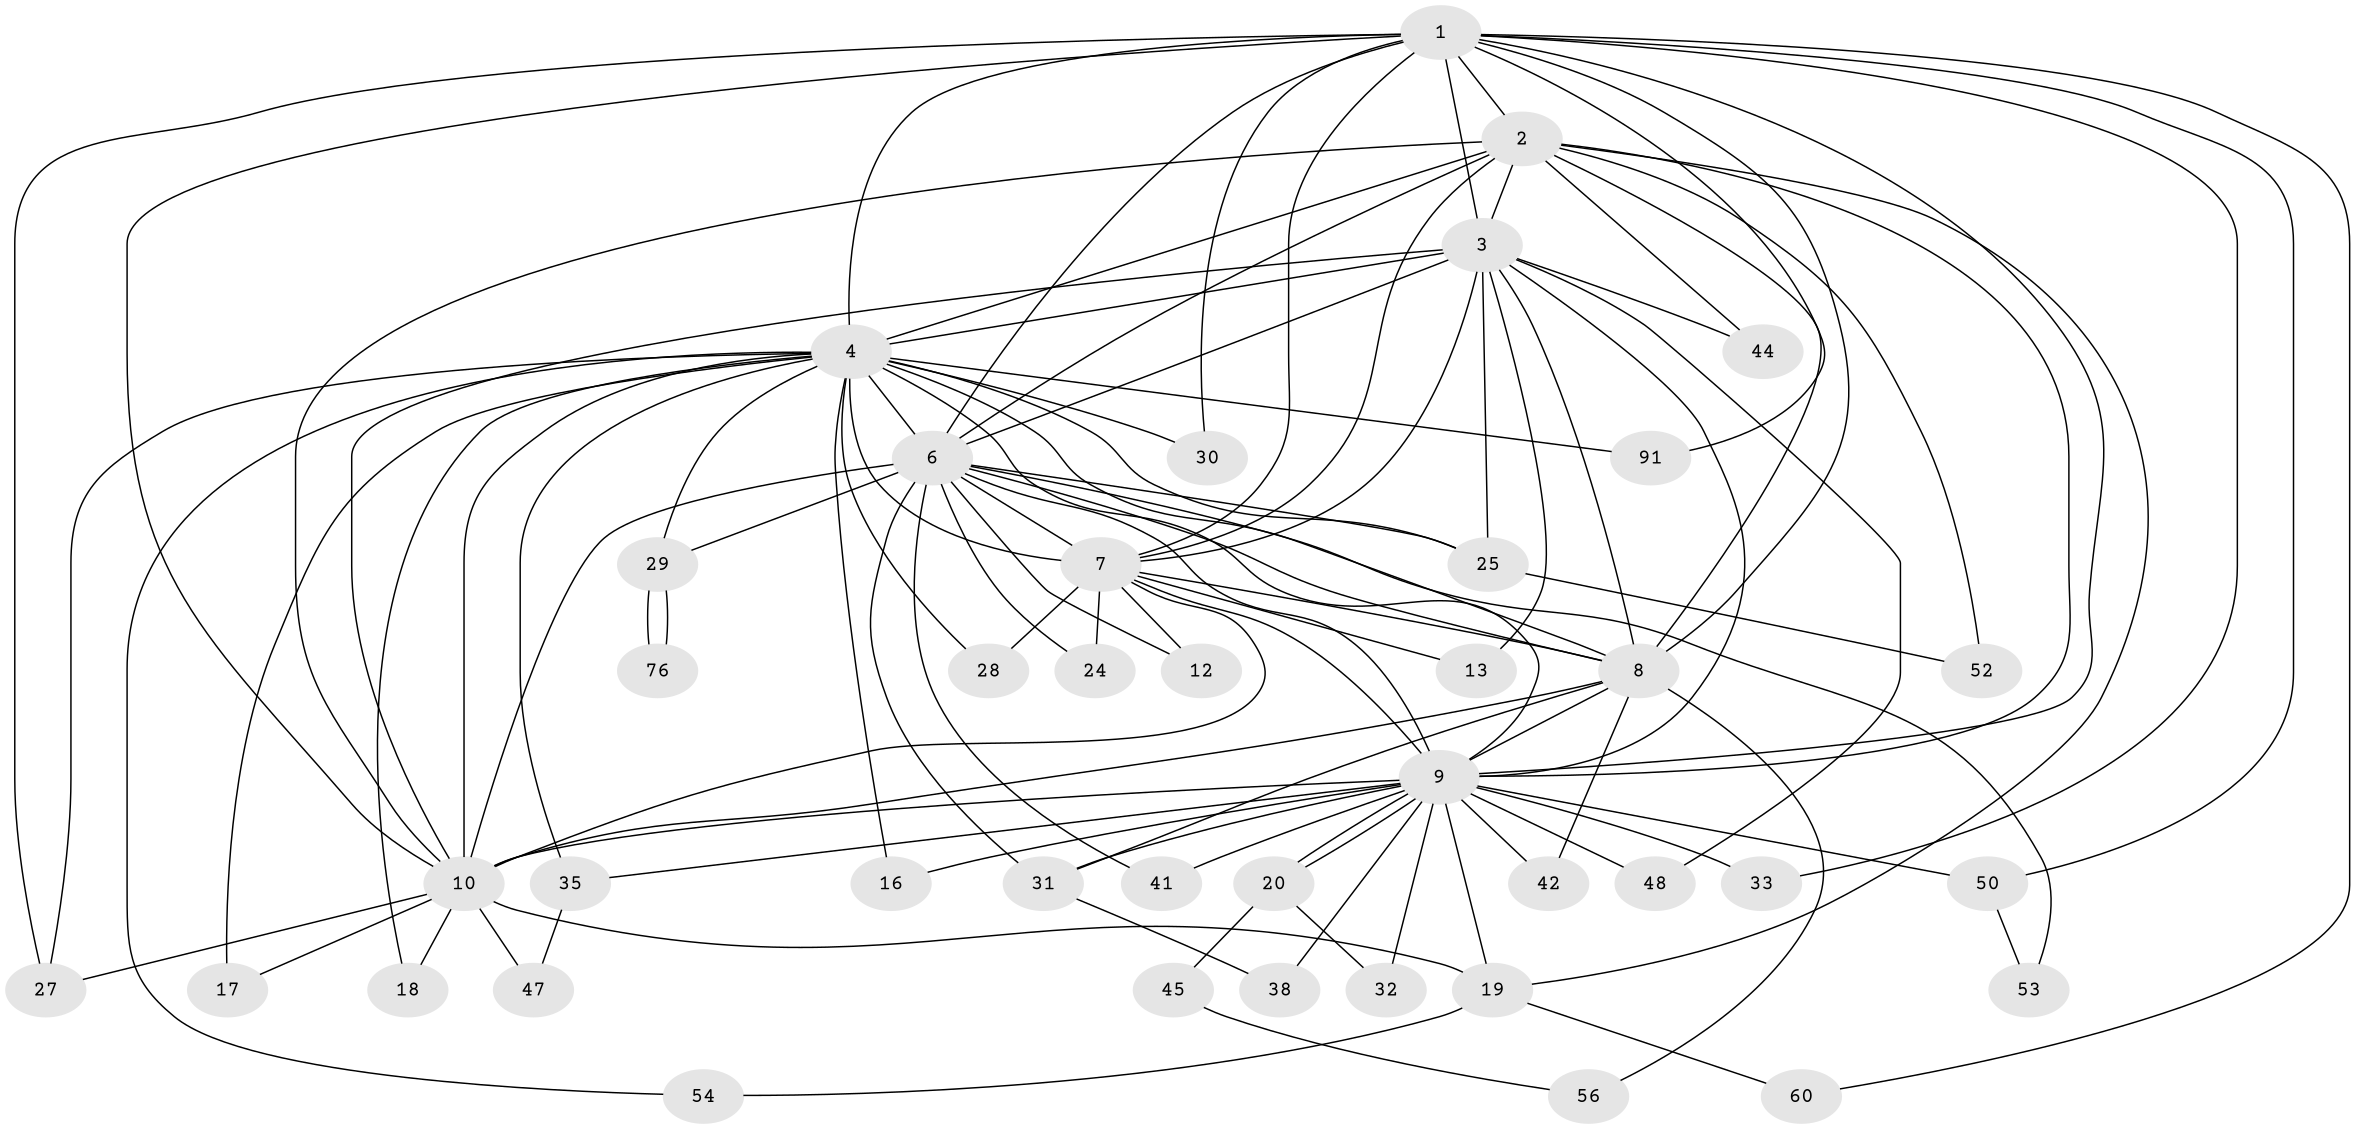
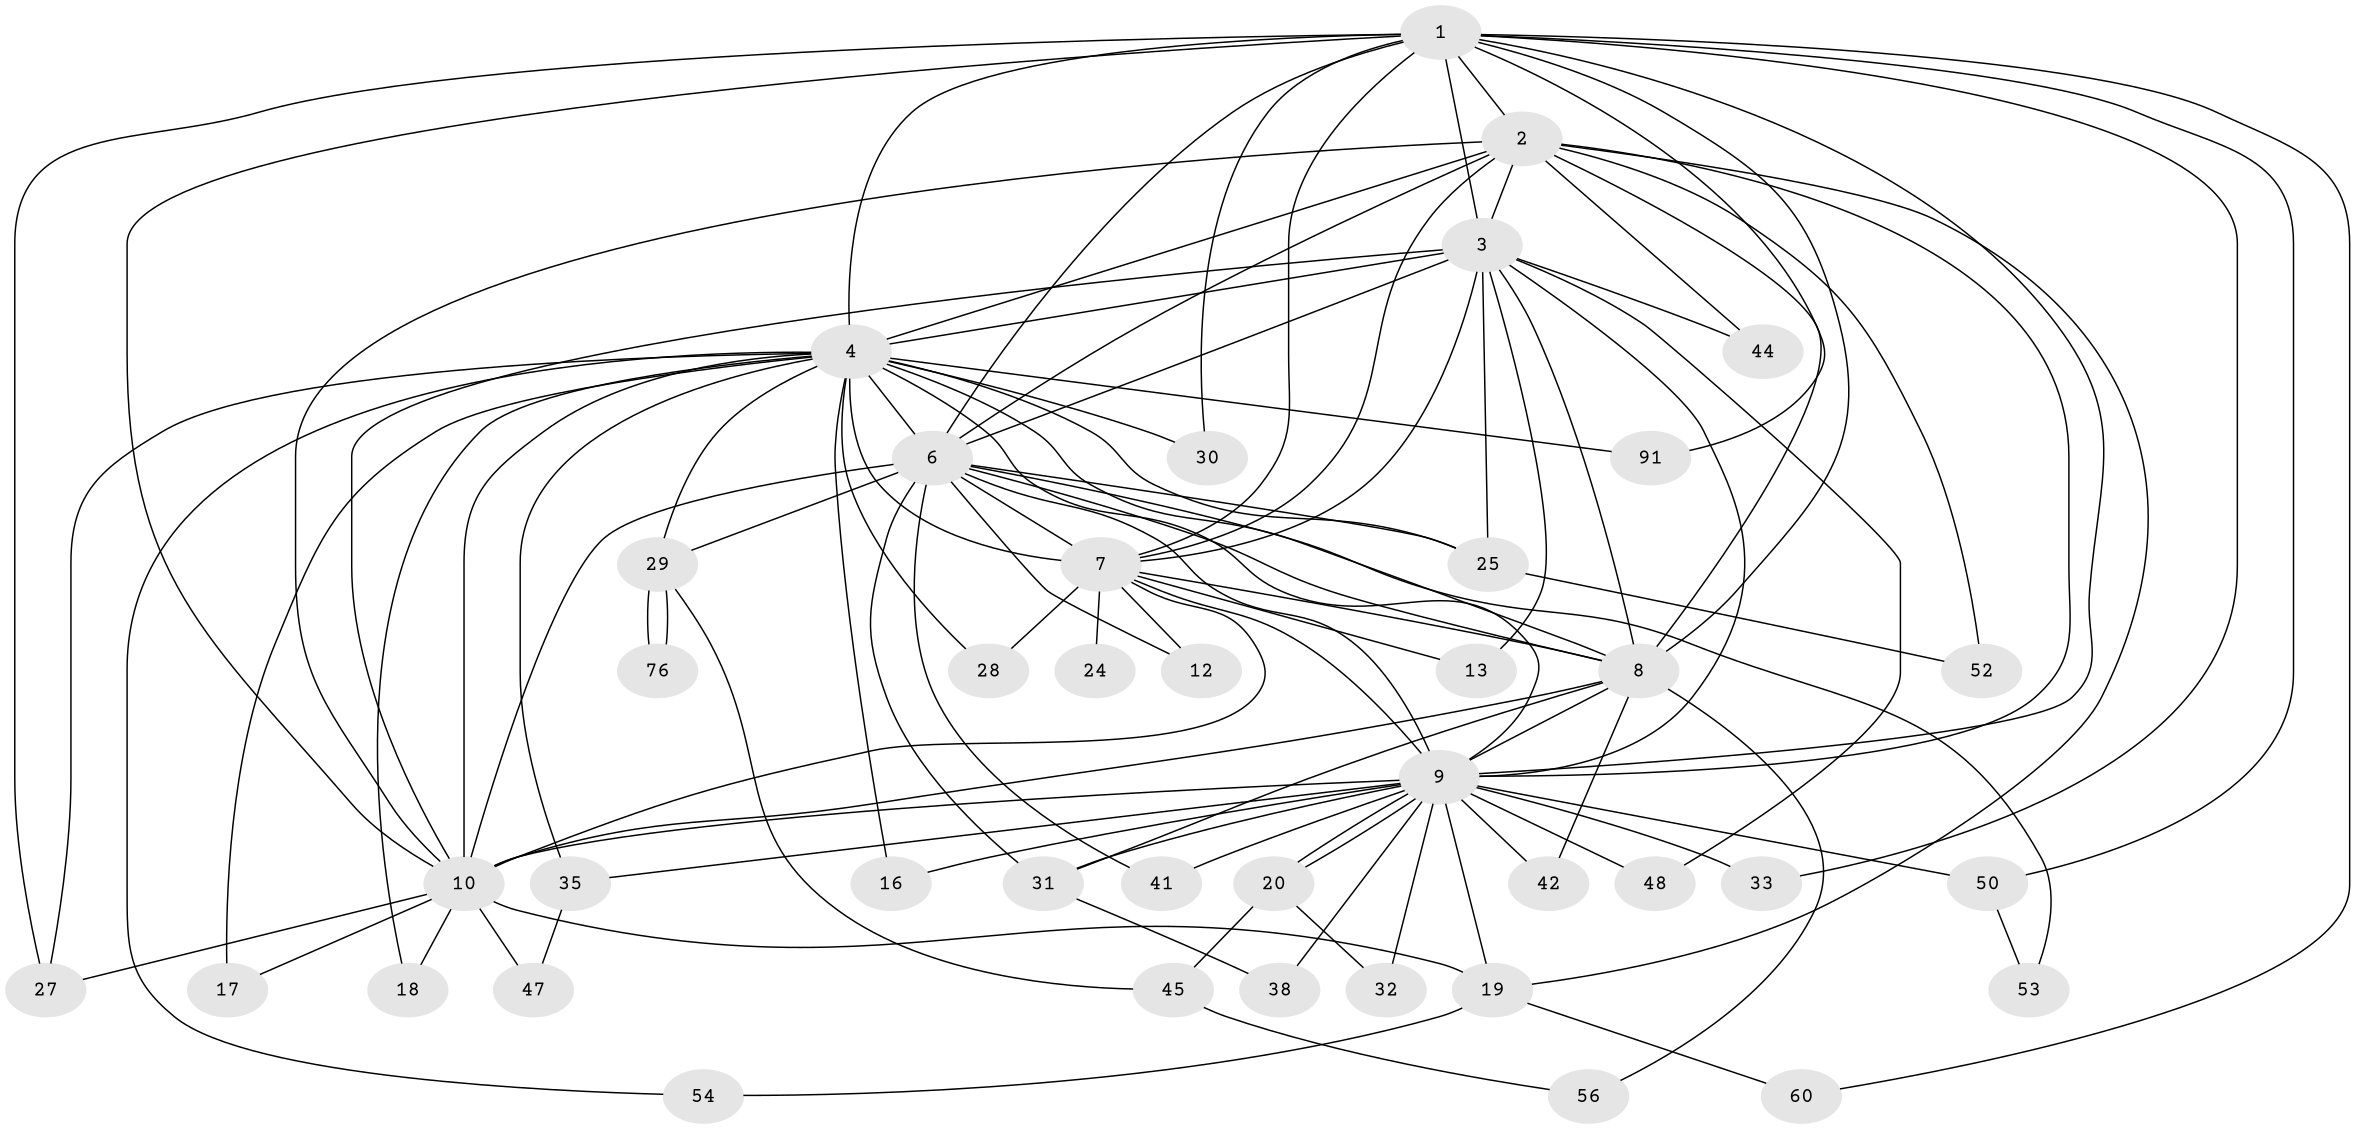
  graph {
    fontname="Courier Prime"
    node [color=gray90 fontname="Courier Prime" style=filled]
    edge [fontname="Courier Prime"]
    1 [super="+11"]
    2 [super="+43"]
    3 [super="+21"]
    4 [super="+5"]
    6 [super="+14"]
    7 [super="+37"]
    8 [super="+15"]
    9 [super="+23"]
    10 [super="+26"]
    27 [super="+36"]
    30
    33
    n13 [label=60]
    50
    n15 [label=91]
    19 [super="+39"]
    44
    52
    13 [super="+49"]
    25 [super="+34"]
    48
    16
    17
    18
    28
    29 [super="+55"]
    35
    54
    12 [super="+22"]
    24
    41
    53
    31
    42
    56
    20
    32
    38
    47
    45
    n41 [label=76]
    1 -- 2
    1 -- 3
    1 -- 4 [weight=2]
    1 -- 6
    1 -- 7
    1 -- 8
    1 -- 9 [weight=2]
    1 -- 10 [weight=2]
    1 -- 27
    1 -- 30
    1 -- 33
    1 -- n13
    1 -- 50
    1 -- n15
    2 -- 3
    2 -- 4 [weight=2]
    2 -- 6
    2 -- 7
    2 -- 8 [weight=2]
    2 -- 9
    2 -- 10
    2 -- 19
    2 -- 44
    2 -- 52
    3 -- 4 [weight=2]
    3 -- 6
    3 -- 7 [weight=2]
    3 -- 8
    3 -- 9
    3 -- 10
    3 -- 44
    3 -- 13
    3 -- 25
    3 -- 48
    4 -- 6 [weight=2]
    4 -- 7 [weight=2]
    4 -- 8 [weight=2]
    4 -- 9 [weight=2]
    4 -- 10 [weight=3]
    4 -- 27
    4 -- 30
    4 -- n15
    4 -- 25
    4 -- 16
    4 -- 17
    4 -- 18
    4 -- 28
    4 -- 29
    4 -- 35
    4 -- 54
    6 -- 7
    6 -- 8
    6 -- 9 [weight=2]
    6 -- 10
    6 -- 25
    6 -- 29 [weight=2]
    6 -- 12 [weight=2]
-   6 -- 24
    6 -- 41
    6 -- 53
    6 -- 31
    7 -- 8
    7 -- 9 [weight=2]
    7 -- 10
    7 -- 13
    7 -- 28
    7 -- 12
    7 -- 24
    8 -- 9 [weight=2]
    8 -- 10
    8 -- 31
    8 -- 42
    8 -- 56
    9 -- 10
    9 -- 33
    9 -- 50
    9 -- 19
    9 -- 48
    9 -- 16
    9 -- 35
    9 -- 41
    9 -- 31
    9 -- 42
    9 -- 20
    9 -- 20
    9 -- 32
    9 -- 38
    10 -- 27
    10 -- 19
    10 -- 17
    10 -- 18
    10 -- 47
    50 -- 53
    19 -- n13
    19 -- 54
    25 -- 52
+   29 -- 45
    29 -- n41
    29 -- n41
    35 -- 47
    31 -- 38
    20 -- 32
    20 -- 45
    45 -- 56
  }
